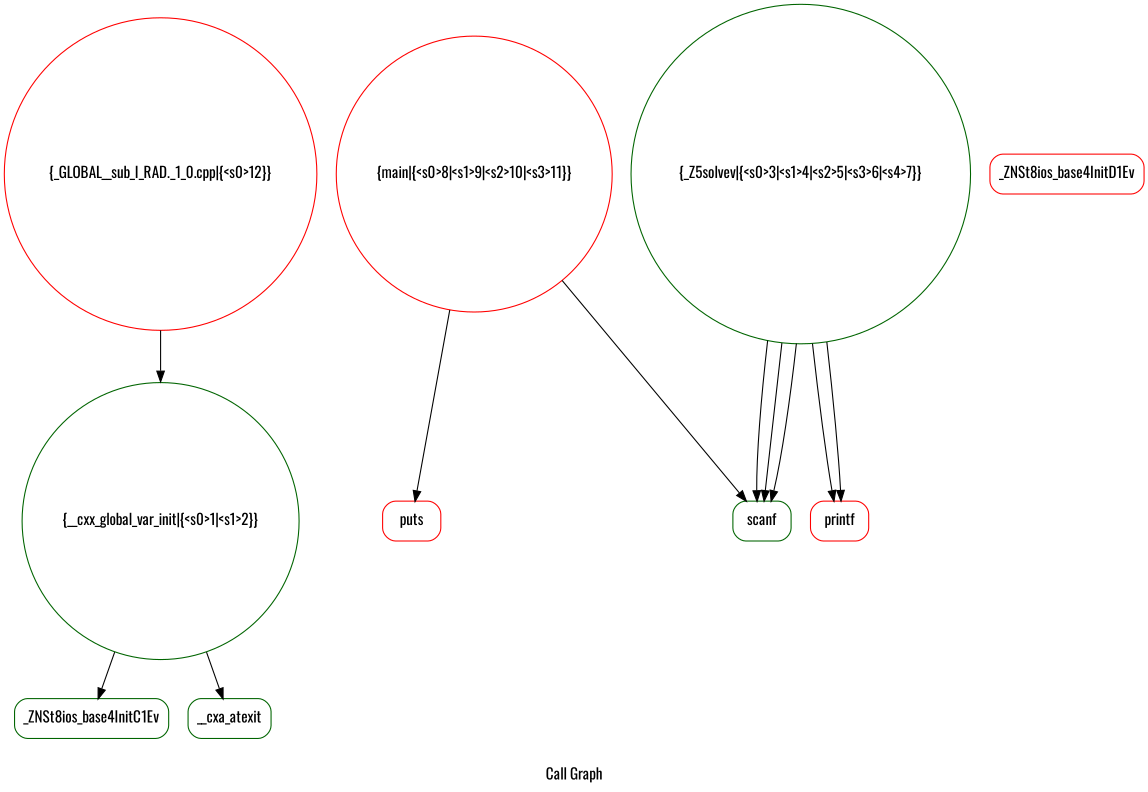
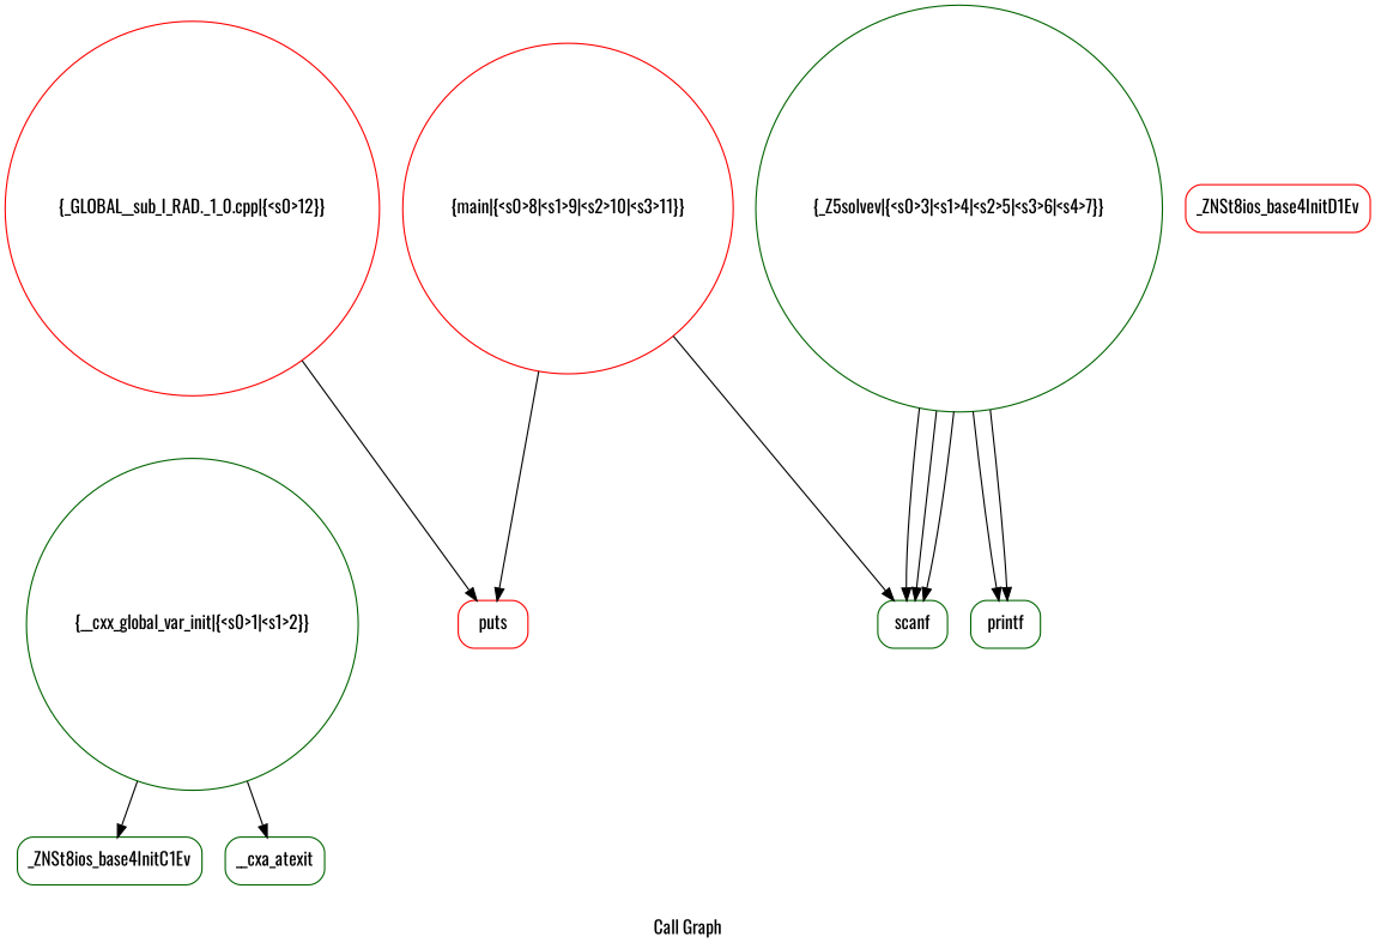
  digraph {
    fontname=Oswald
    label="Call Graph"
    node [color=darkgreen fontname=Oswald shape=Mrecord]
    edge [color=black fontname=Oswald tailport=s0]
    n1 [label="{__cxx_global_var_init|{<s0>1|<s1>2}}" shape=circle]
    n2 [label="{_ZNSt8ios_base4InitC1Ev}"]
    n3 [label="{__cxa_atexit}"]
    n4 [color=red label="{main|{<s0>8|<s1>9|<s2>10|<s3>11}}" shape=circle]
    n5 [label="{scanf}"]
    n6 [color=red label="{puts}"]
-   n7 [color=red label="{printf}"]
+   n7 [label="{printf}"]
    n8 [label="{_Z5solvev|{<s0>3|<s1>4|<s2>5|<s3>6|<s4>7}}" shape=circle]
    n9 [color=red label="{_ZNSt8ios_base4InitD1Ev}"]
    n10 [color=red label="{_GLOBAL__sub_I_RAD._1_0.cpp|{<s0>12}}" shape=circle]
    n1 -> n2
    n1 -> n3 [tailport=s1]
    n4 -> n5
    n4 -> n6 [tailport=s3]
    n8 -> n5
    n8 -> n5 [tailport=s1]
    n8 -> n5 [tailport=s2]
    n8 -> n7 [tailport=s3]
    n8 -> n7 [tailport=s4]
-   n10 -> n1
+   n10 -> n6
  }
